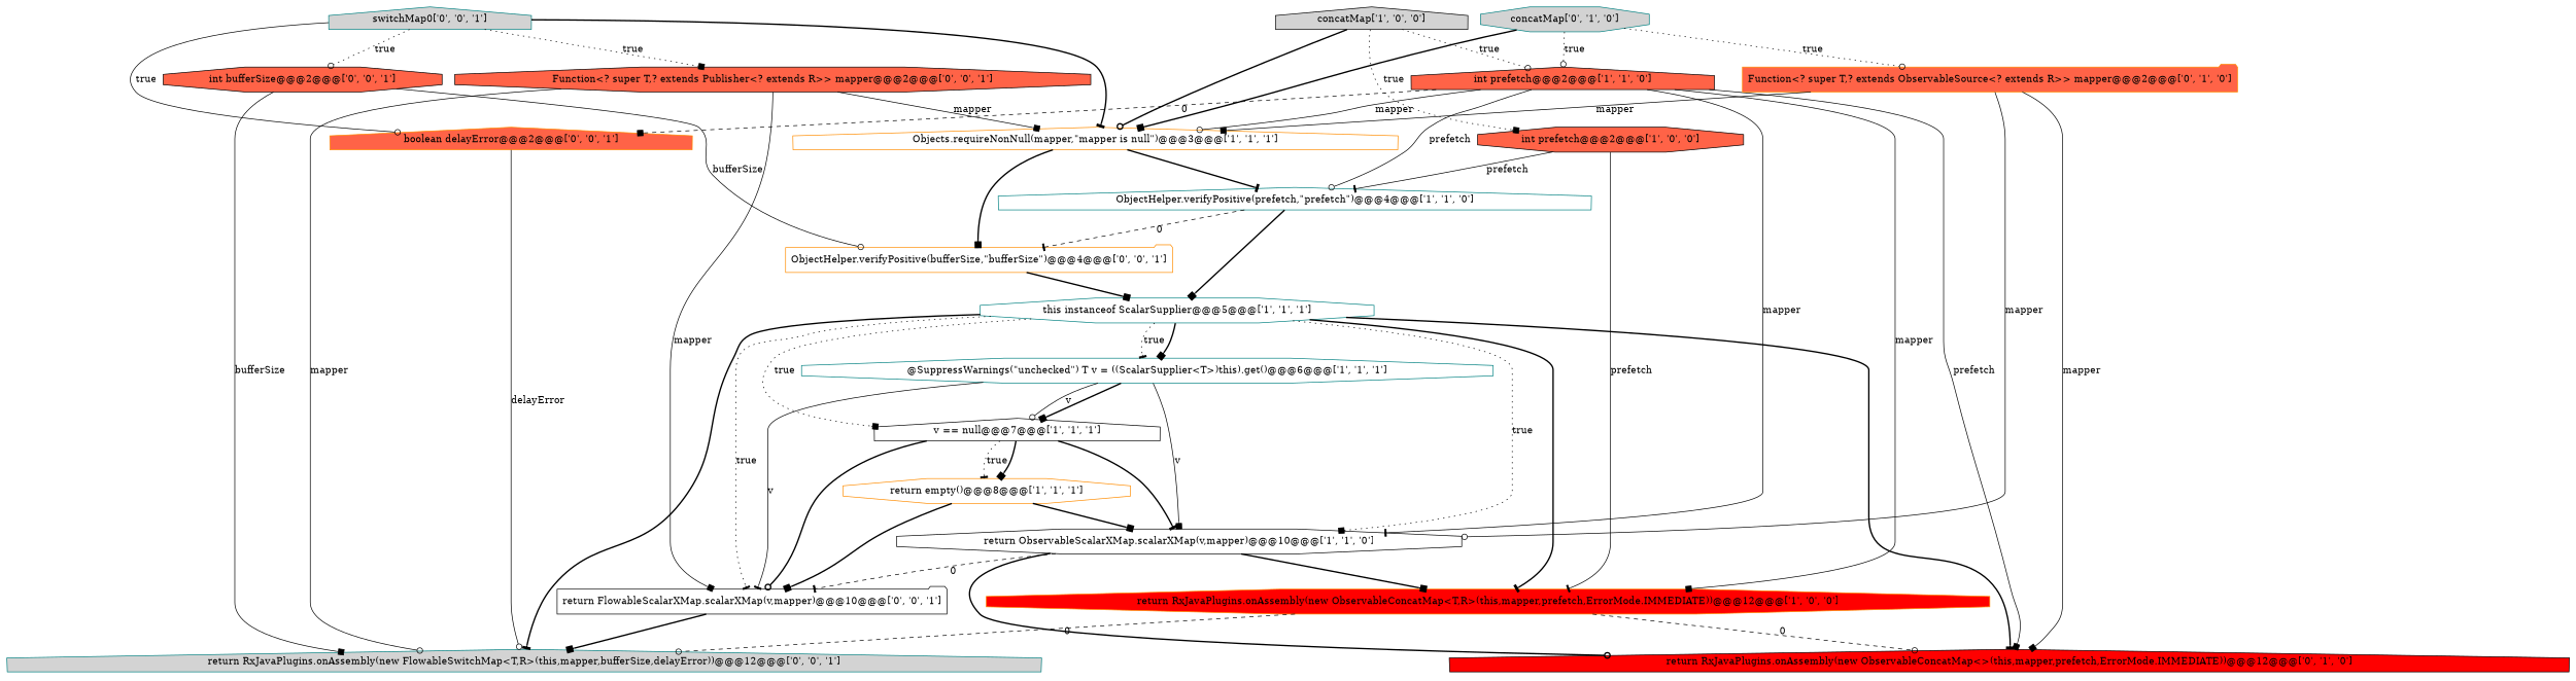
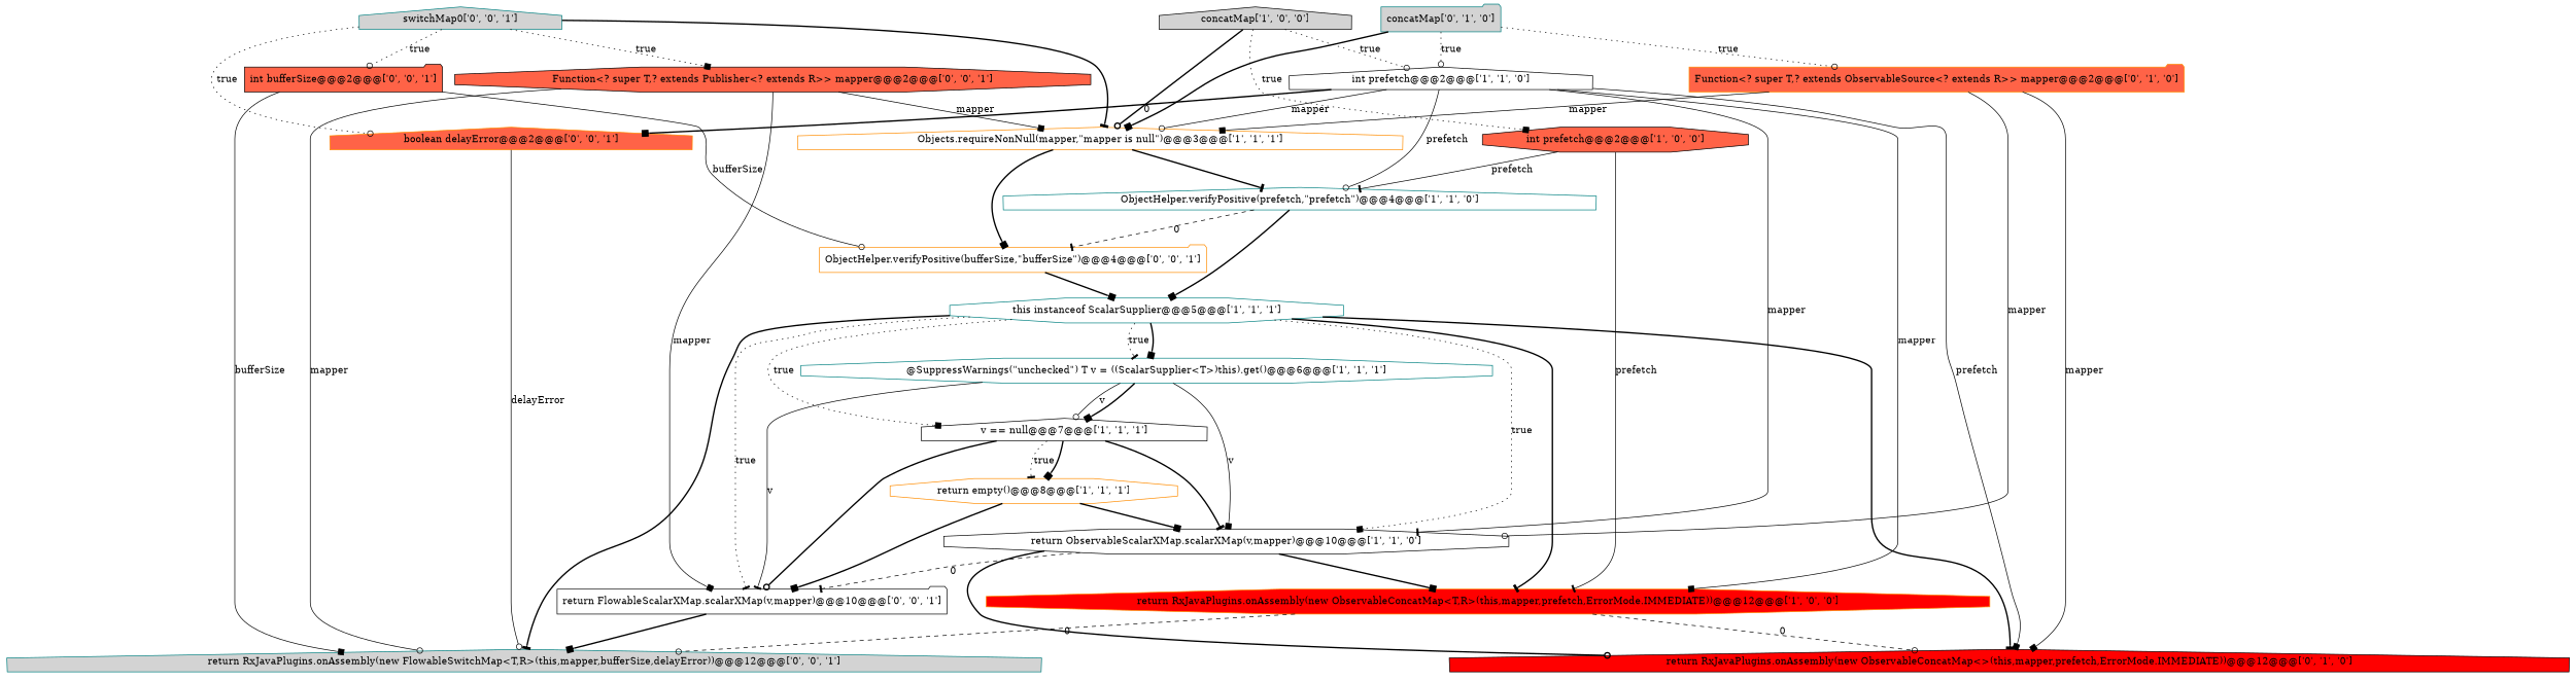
  digraph {
    node [color=black fillcolor=white shape=house style=filled]
    edge [arrowhead=box style=bold]
-   n1 [fillcolor=tomato label="int bufferSize@@@2@@@['0', '0', '1']" shape=octagon]
+   n1 [fillcolor=tomato label="int bufferSize@@@2@@@['0', '0', '1']" shape=folder]
    n2 [color=darkorange label="ObjectHelper.verifyPositive(bufferSize,\"bufferSize\")@@@4@@@['0', '0', '1']" shape=folder]
    n3 [color=teal fillcolor=lightgray label="return RxJavaPlugins.onAssembly(new FlowableSwitchMap<T,R>(this,mapper,bufferSize,delayError))@@@12@@@['0', '0', '1']"]
    n4 [color=teal label="this instanceof ScalarSupplier@@@5@@@['1', '1', '1']" shape=octagon]
-   n5 [fillcolor=tomato label="int prefetch@@@2@@@['1', '1', '0']"]
+   n5 [label="int prefetch@@@2@@@['1', '1', '0']"]
    n6 [color=darkorange label="Objects.requireNonNull(mapper,\"mapper is null\")@@@3@@@['1', '1', '1']"]
    n7 [label="return ObservableScalarXMap.scalarXMap(v,mapper)@@@10@@@['1', '1', '0']" shape=octagon]
    n8 [fillcolor=red label="return RxJavaPlugins.onAssembly(new ObservableConcatMap<>(this,mapper,prefetch,ErrorMode.IMMEDIATE))@@@12@@@['0', '1', '0']"]
    n9 [color=teal label="ObjectHelper.verifyPositive(prefetch,\"prefetch\")@@@4@@@['1', '1', '0']"]
    n10 [color=darkorange fillcolor=red label="return RxJavaPlugins.onAssembly(new ObservableConcatMap<T,R>(this,mapper,prefetch,ErrorMode.IMMEDIATE))@@@12@@@['1', '0', '0']" shape=octagon]
    n11 [color=darkorange fillcolor=tomato label="boolean delayError@@@2@@@['0', '0', '1']"]
    n12 [label="return FlowableScalarXMap.scalarXMap(v,mapper)@@@10@@@['0', '0', '1']" shape=folder]
    n13 [color=darkorange fillcolor=tomato label="Function<? super T,? extends ObservableSource<? extends R>> mapper@@@2@@@['0', '1', '0']" shape=folder]
    n14 [color=teal label="@SuppressWarnings(\"unchecked\") T v = ((ScalarSupplier<T>)this).get()@@@6@@@['1', '1', '1']" shape=octagon]
    n15 [label="v == null@@@7@@@['1', '1', '1']"]
    n16 [color=teal fillcolor=lightgray label="switchMap0['0', '0', '1']"]
    n17 [fillcolor=tomato label="Function<? super T,? extends Publisher<? extends R>> mapper@@@2@@@['0', '0', '1']" shape=octagon]
    n18 [color=darkorange label="return empty()@@@8@@@['1', '1', '1']" shape=octagon]
    n19 [fillcolor=lightgray label="concatMap['1', '0', '0']"]
    n20 [fillcolor=tomato label="int prefetch@@@2@@@['1', '0', '0']" shape=octagon]
-   n21 [color=teal fillcolor=lightgray label="concatMap['0', '1', '0']" shape=octagon]
+   n21 [color=teal fillcolor=lightgray label="concatMap['0', '1', '0']" shape=folder]
    n1 -> n2 [arrowhead=odot label=bufferSize style=solid]
    n1 -> n3 [label=bufferSize style=solid]
    n2 -> n4
    n4 -> n3 [arrowhead=tee]
    n4 -> n7 [label=true style=dotted]
    n4 -> n8 [arrowhead=tee]
    n4 -> n10 [arrowhead=tee]
    n4 -> n12 [arrowhead=tee label=true style=dotted]
    n4 -> n14
    n4 -> n14 [arrowhead=tee label=true style=dotted]
    n4 -> n15 [label=true style=dotted]
    n5 -> n6 [arrowhead=odot label=mapper style=solid]
    n5 -> n7 [arrowhead=tee label=mapper style=solid]
    n5 -> n8 [label=prefetch style=solid]
    n5 -> n9 [arrowhead=odot label=prefetch style=solid]
    n5 -> n10 [label=mapper style=solid]
-   n5 -> n11 [label=0 style=dashed]
+   n5 -> n11 [label=0]
    n6 -> n2
    n6 -> n9 [arrowhead=tee]
    n7 -> n8 [arrowhead=odot]
    n7 -> n10
    n7 -> n12 [arrowhead=tee label=0 style=dashed]
    n9 -> n2 [arrowhead=tee label=0 style=dashed]
    n9 -> n4
    n10 -> n3 [arrowhead=odot label=0 style=dashed]
    n10 -> n8 [arrowhead=odot label=0 style=dashed]
    n11 -> n3 [arrowhead=odot label=delayError style=solid]
    n12 -> n3
    n13 -> n6 [label=mapper style=solid]
    n13 -> n7 [arrowhead=odot label=mapper style=solid]
    n13 -> n8 [label=mapper style=solid]
    n14 -> n7 [label=v style=solid]
    n14 -> n12 [arrowhead=tee label=v style=solid]
    n14 -> n15
    n14 -> n15 [arrowhead=odot label=v style=solid]
    n15 -> n7 [arrowhead=tee]
    n15 -> n12 [arrowhead=odot]
    n15 -> n18 [arrowhead=tee label=true style=dotted]
    n15 -> n18
    n16 -> n1 [arrowhead=odot label=true style=dotted]
    n16 -> n6 [arrowhead=tee]
-   n16 -> n11 [arrowhead=odot label=true style=solid]
+   n16 -> n11 [arrowhead=odot label=true style=dotted]
    n16 -> n17 [label=true style=dotted]
    n17 -> n3 [arrowhead=odot label=mapper style=solid]
    n17 -> n6 [label=mapper style=solid]
    n17 -> n12 [label=mapper style=solid]
    n18 -> n7
    n18 -> n12
    n19 -> n5 [arrowhead=odot label=true style=dotted]
    n19 -> n6 [arrowhead=odot]
    n19 -> n20 [label=true style=dotted]
    n20 -> n9 [arrowhead=tee label=prefetch style=solid]
    n20 -> n10 [arrowhead=tee label=prefetch style=solid]
    n21 -> n5 [arrowhead=odot label=true style=dotted]
    n21 -> n6
    n21 -> n13 [arrowhead=odot label=true style=dotted]
  }
